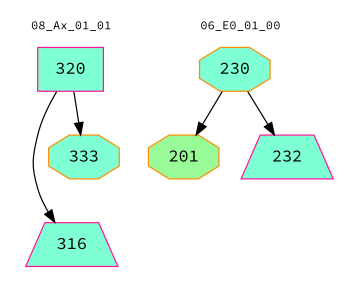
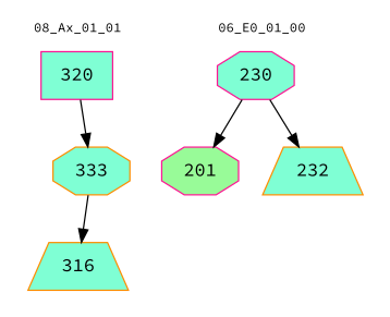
  digraph {
    fontname="Source Code Pro"
    node [color=darkorange fillcolor=aquamarine fontname="Source Code Pro" shape=octagon style=filled]
    edge [color=black fontname="Source Code Pro"]
    n1 [color=deeppink label=320 shape=box]
-   n2 [color=deeppink label=316 shape=trapezium]
+   n2 [label=316 shape=trapezium]
    n3 [label=333]
-   n4 [label=230]
-   n5 [fillcolor=palegreen label=201]
-   n6 [color=deeppink label=232 shape=trapezium]
+   n4 [color=deeppink label=230]
+   n5 [color=deeppink fillcolor=palegreen label=201]
+   n6 [label=232 shape=trapezium]
    subgraph cluster_1 {
      color=white
      fontsize=10
      label="08_Ax_01_01"
      n1
      n2
      n3
    }
    subgraph cluster_2 {
      color=white
      fontsize=10
      label="06_E0_01_00"
      n4
      n5
      n6
    }
-   n1 -> n2
+   n3 -> n2
    n1 -> n3
    n4 -> n5
    n4 -> n6
  }
